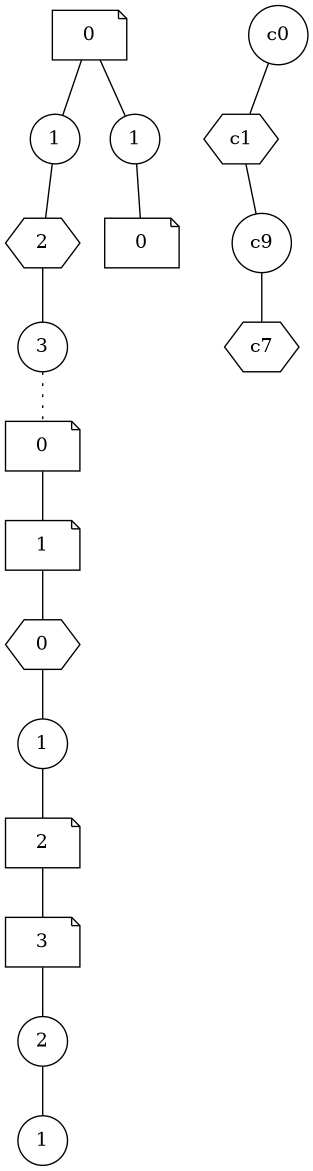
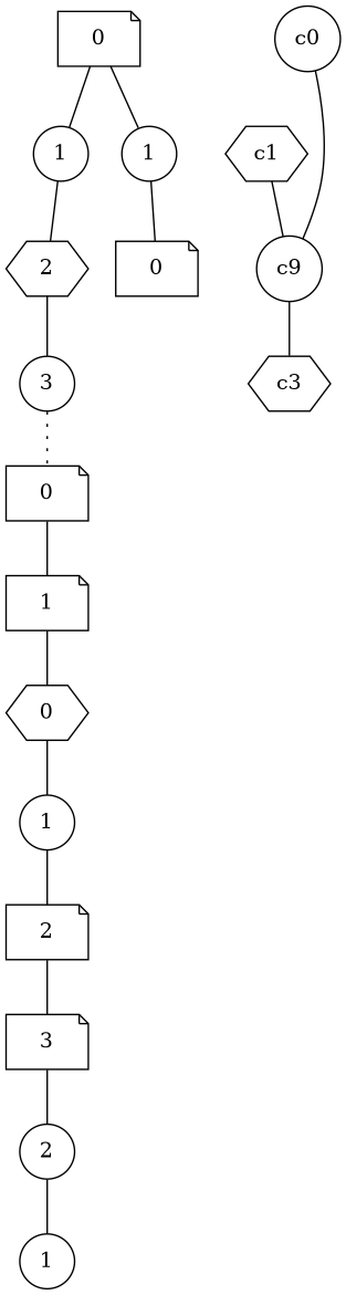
  graph {
    node [shape=circle]
    n1 [label=0 shape=note]
    n2 [label=1]
    n3 [label=1]
    n4 [label=2 shape=hexagon]
    n5 [label=0 shape=note]
    n6 [label=3]
    n7 [label=0 shape=note]
    n8 [label=1 shape=note]
    n9 [label=0 shape=hexagon]
    n10 [label=1]
    n11 [label=2 shape=note]
    n12 [label=3 shape=note]
    n13 [label=2]
    n14 [label=1]
    c1 [shape=hexagon]
    c0
    n17 [label=c9]
-   c3 [shape=hexagon label=c7]
+   c3 [shape=hexagon]
    n1 -- n2
    n1 -- n3
    n2 -- n4
    n3 -- n5
    n4 -- n6
    n6 -- n7 [style=dotted]
    n7 -- n8
    n8 -- n9
    n9 -- n10
    n10 -- n11
    n11 -- n12
    n12 -- n13
    n13 -- n14
    c1 -- n17
-   c0 -- c1
+   c0 -- n17
    n17 -- c3
  }
